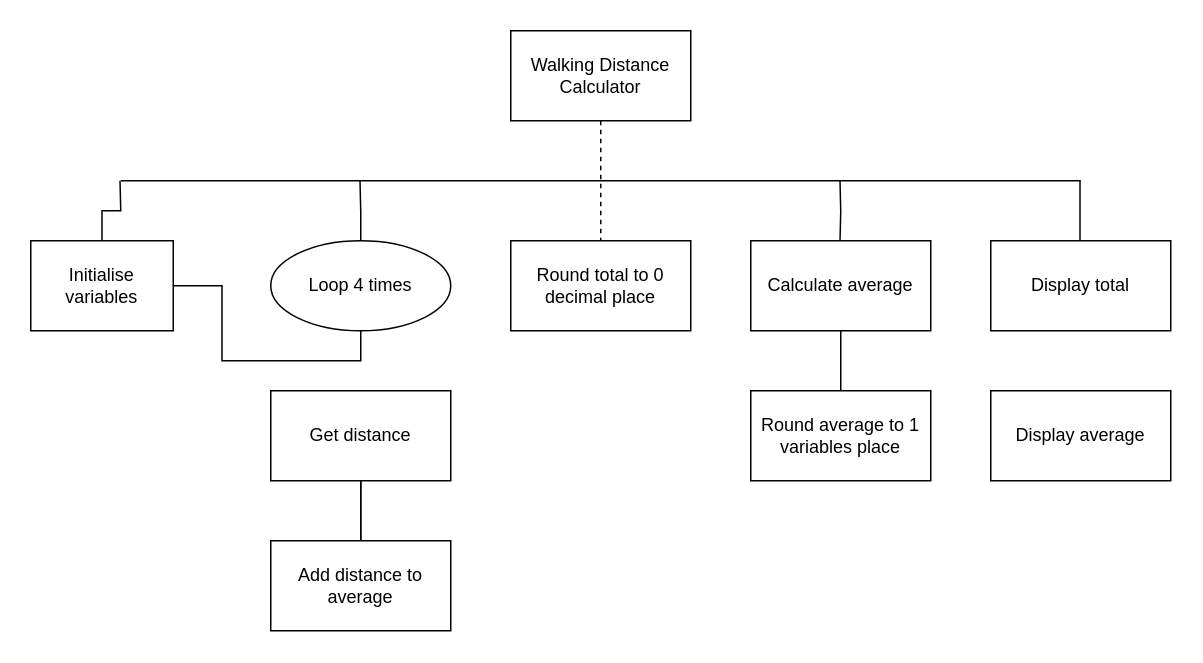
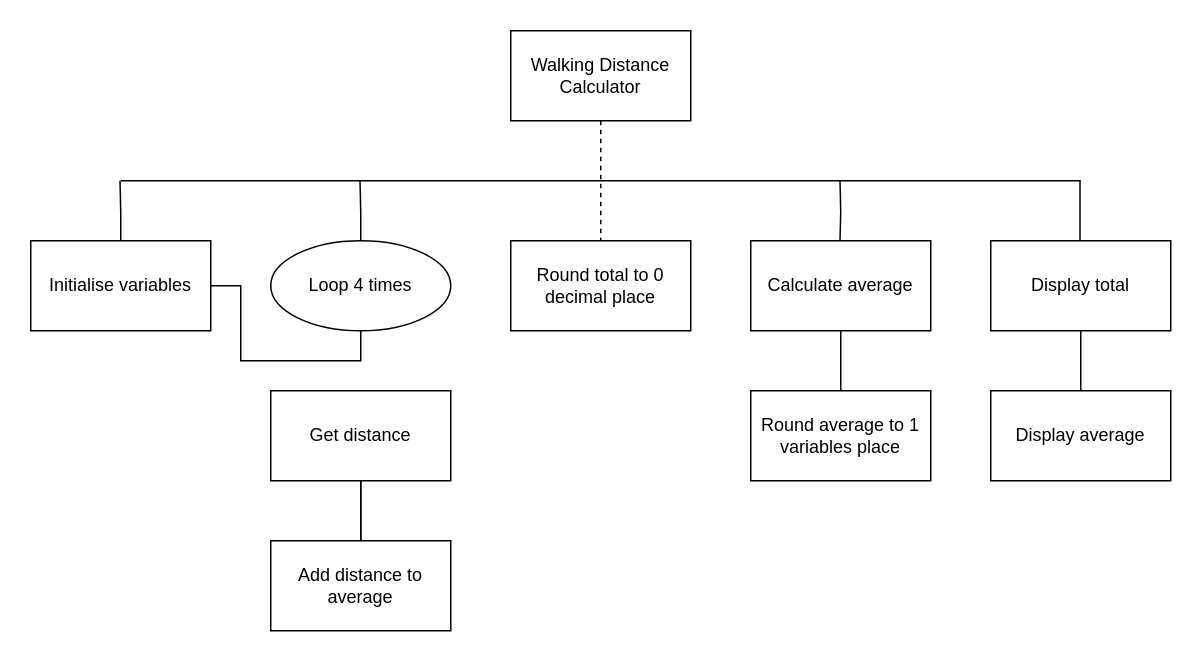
  <mxCell id="0" />
  <mxCell id="1" parent="0" />
  <mxCell id="2" style="edgeStyle=orthogonalEdgeStyle;rounded=0;orthogonalLoop=1;jettySize=auto;html=1;exitX=0.5;exitY=1;exitDx=0;exitDy=0;endArrow=none;endFill=0;entryX=0.5;entryY=0;entryDx=0;entryDy=0;dashed=1;" parent="1" source="3" target="14" edge="1"><mxGeometry relative="1" as="geometry"><mxPoint x="400.158" y="120" as="targetPoint" /></mxGeometry></mxCell>
  <mxCell id="3" value="Walking Distance Calculator" style="rounded=0;whiteSpace=wrap;html=1;" parent="1" vertex="1"><mxGeometry x="340" y="20" width="120" height="60" as="geometry" /></mxCell>
  <mxCell id="4" value="" style="endArrow=none;html=1;" parent="1" edge="1"><mxGeometry width="50" height="50" relative="1" as="geometry"><mxPoint x="80" y="120" as="sourcePoint" /><mxPoint x="720" y="120" as="targetPoint" /></mxGeometry></mxCell>
  <mxCell id="5" style="edgeStyle=orthogonalEdgeStyle;rounded=0;orthogonalLoop=1;jettySize=auto;html=1;exitX=0.5;exitY=1;exitDx=0;exitDy=0;endArrow=none;endFill=0;" parent="1" source="7" target="22" edge="1"><mxGeometry relative="1" as="geometry" /></mxCell>
  <mxCell id="6" style="edgeStyle=orthogonalEdgeStyle;rounded=0;orthogonalLoop=1;jettySize=auto;html=1;exitX=0.5;exitY=0;exitDx=0;exitDy=0;endArrow=none;endFill=0;" parent="1" source="7" edge="1"><mxGeometry relative="1" as="geometry"><mxPoint x="239.5" y="120" as="targetPoint" /></mxGeometry></mxCell>
  <mxCell id="7" value="Loop 4 times" style="ellipse;whiteSpace=wrap;html=1;" parent="1" vertex="1"><mxGeometry x="180" y="160" width="120" height="60" as="geometry" /></mxCell>
  <mxCell id="8" style="edgeStyle=orthogonalEdgeStyle;rounded=0;orthogonalLoop=1;jettySize=auto;html=1;exitX=0.5;exitY=0;exitDx=0;exitDy=0;endArrow=none;endFill=0;" parent="1" edge="1"><mxGeometry relative="1" as="geometry"><mxPoint x="559.5" y="120" as="targetPoint" /><mxPoint x="559.5" y="160" as="sourcePoint" /></mxGeometry></mxCell>
  <mxCell id="9" value="" style="endArrow=none;html=1;" parent="1" edge="1"><mxGeometry width="50" height="50" relative="1" as="geometry"><mxPoint x="719.5" y="160" as="sourcePoint" /><mxPoint x="719.5" y="120" as="targetPoint" /></mxGeometry></mxCell>
  <mxCell id="10" style="edgeStyle=orthogonalEdgeStyle;rounded=0;orthogonalLoop=1;jettySize=auto;html=1;exitX=0.5;exitY=1;exitDx=0;exitDy=0;entryX=0.5;entryY=0;entryDx=0;entryDy=0;endArrow=none;endFill=0;" parent="1" source="11" edge="1"><mxGeometry relative="1" as="geometry"><mxPoint x="240" y="360" as="targetPoint" /></mxGeometry></mxCell>
  <mxCell id="11" value="Get distance" style="rounded=0;whiteSpace=wrap;html=1;" parent="1" vertex="1"><mxGeometry x="180" y="260" width="120" height="60" as="geometry" /></mxCell>
  <mxCell id="12" value="" style="edgeStyle=orthogonalEdgeStyle;rounded=0;orthogonalLoop=1;jettySize=auto;html=1;exitX=0.5;exitY=0;exitDx=0;exitDy=0;entryX=0.5;entryY=1;entryDx=0;entryDy=0;endArrow=none;endFill=0;" parent="1" source="13" target="11" edge="1"><mxGeometry relative="1" as="geometry"><mxPoint x="240" y="320" as="targetPoint" /></mxGeometry></mxCell>
  <mxCell id="13" value="Add distance to average" style="rounded=0;whiteSpace=wrap;html=1;" parent="1" vertex="1"><mxGeometry x="180" y="360" width="120" height="60" as="geometry" /></mxCell>
  <mxCell id="14" value="Round total to 0 decimal place" style="rounded=0;whiteSpace=wrap;html=1;" parent="1" vertex="1"><mxGeometry x="340" y="160" width="120" height="60" as="geometry" /></mxCell>
  <mxCell id="15" style="edgeStyle=orthogonalEdgeStyle;rounded=0;orthogonalLoop=1;jettySize=auto;html=1;exitX=0.5;exitY=0;exitDx=0;exitDy=0;entryX=0.5;entryY=1;entryDx=0;entryDy=0;endArrow=none;endFill=0;" parent="1" source="16" edge="1"><mxGeometry relative="1" as="geometry"><mxPoint x="560" y="220" as="targetPoint" /></mxGeometry></mxCell>
  <mxCell id="16" value="Round average to 1 variables place" style="rounded=0;whiteSpace=wrap;html=1;" parent="1" vertex="1"><mxGeometry x="500" y="260" width="120" height="60" as="geometry" /></mxCell>
  <mxCell id="17" value="Display total" style="rounded=0;whiteSpace=wrap;html=1;" parent="1" vertex="1"><mxGeometry x="660" y="160" width="120" height="60" as="geometry" /></mxCell>
+ <mxCell id="18" style="edgeStyle=orthogonalEdgeStyle;rounded=0;orthogonalLoop=1;jettySize=auto;html=1;exitX=0.5;exitY=0;exitDx=0;exitDy=0;entryX=0.5;entryY=1;entryDx=0;entryDy=0;endArrow=none;endFill=0;" parent="1" source="19" target="17" edge="1"><mxGeometry relative="1" as="geometry" /></mxCell>
  <mxCell id="19" value="Display average" style="rounded=0;whiteSpace=wrap;html=1;" parent="1" vertex="1"><mxGeometry x="660" y="260" width="120" height="60" as="geometry" /></mxCell>
  <mxCell id="20" value="Calculate average" style="rounded=0;whiteSpace=wrap;html=1;" parent="1" vertex="1"><mxGeometry x="500" y="160" width="120" height="60" as="geometry" /></mxCell>
  <mxCell id="21" style="edgeStyle=orthogonalEdgeStyle;rounded=0;orthogonalLoop=1;jettySize=auto;html=1;exitX=0.5;exitY=0;exitDx=0;exitDy=0;endArrow=none;endFill=0;" parent="1" source="22" edge="1"><mxGeometry relative="1" as="geometry"><mxPoint x="79.5" y="120" as="targetPoint" /></mxGeometry></mxCell>
- <mxCell id="22" value="Initialise variables" style="rounded=0;whiteSpace=wrap;html=1;" parent="1" vertex="1"><mxGeometry x="20" y="160" width="95" height="60" as="geometry" /></mxCell>
+ <mxCell id="22" value="Initialise variables" style="rounded=0;whiteSpace=wrap;html=1;" parent="1" vertex="1"><mxGeometry x="20" y="160" width="120" height="60" as="geometry" /></mxCell>
